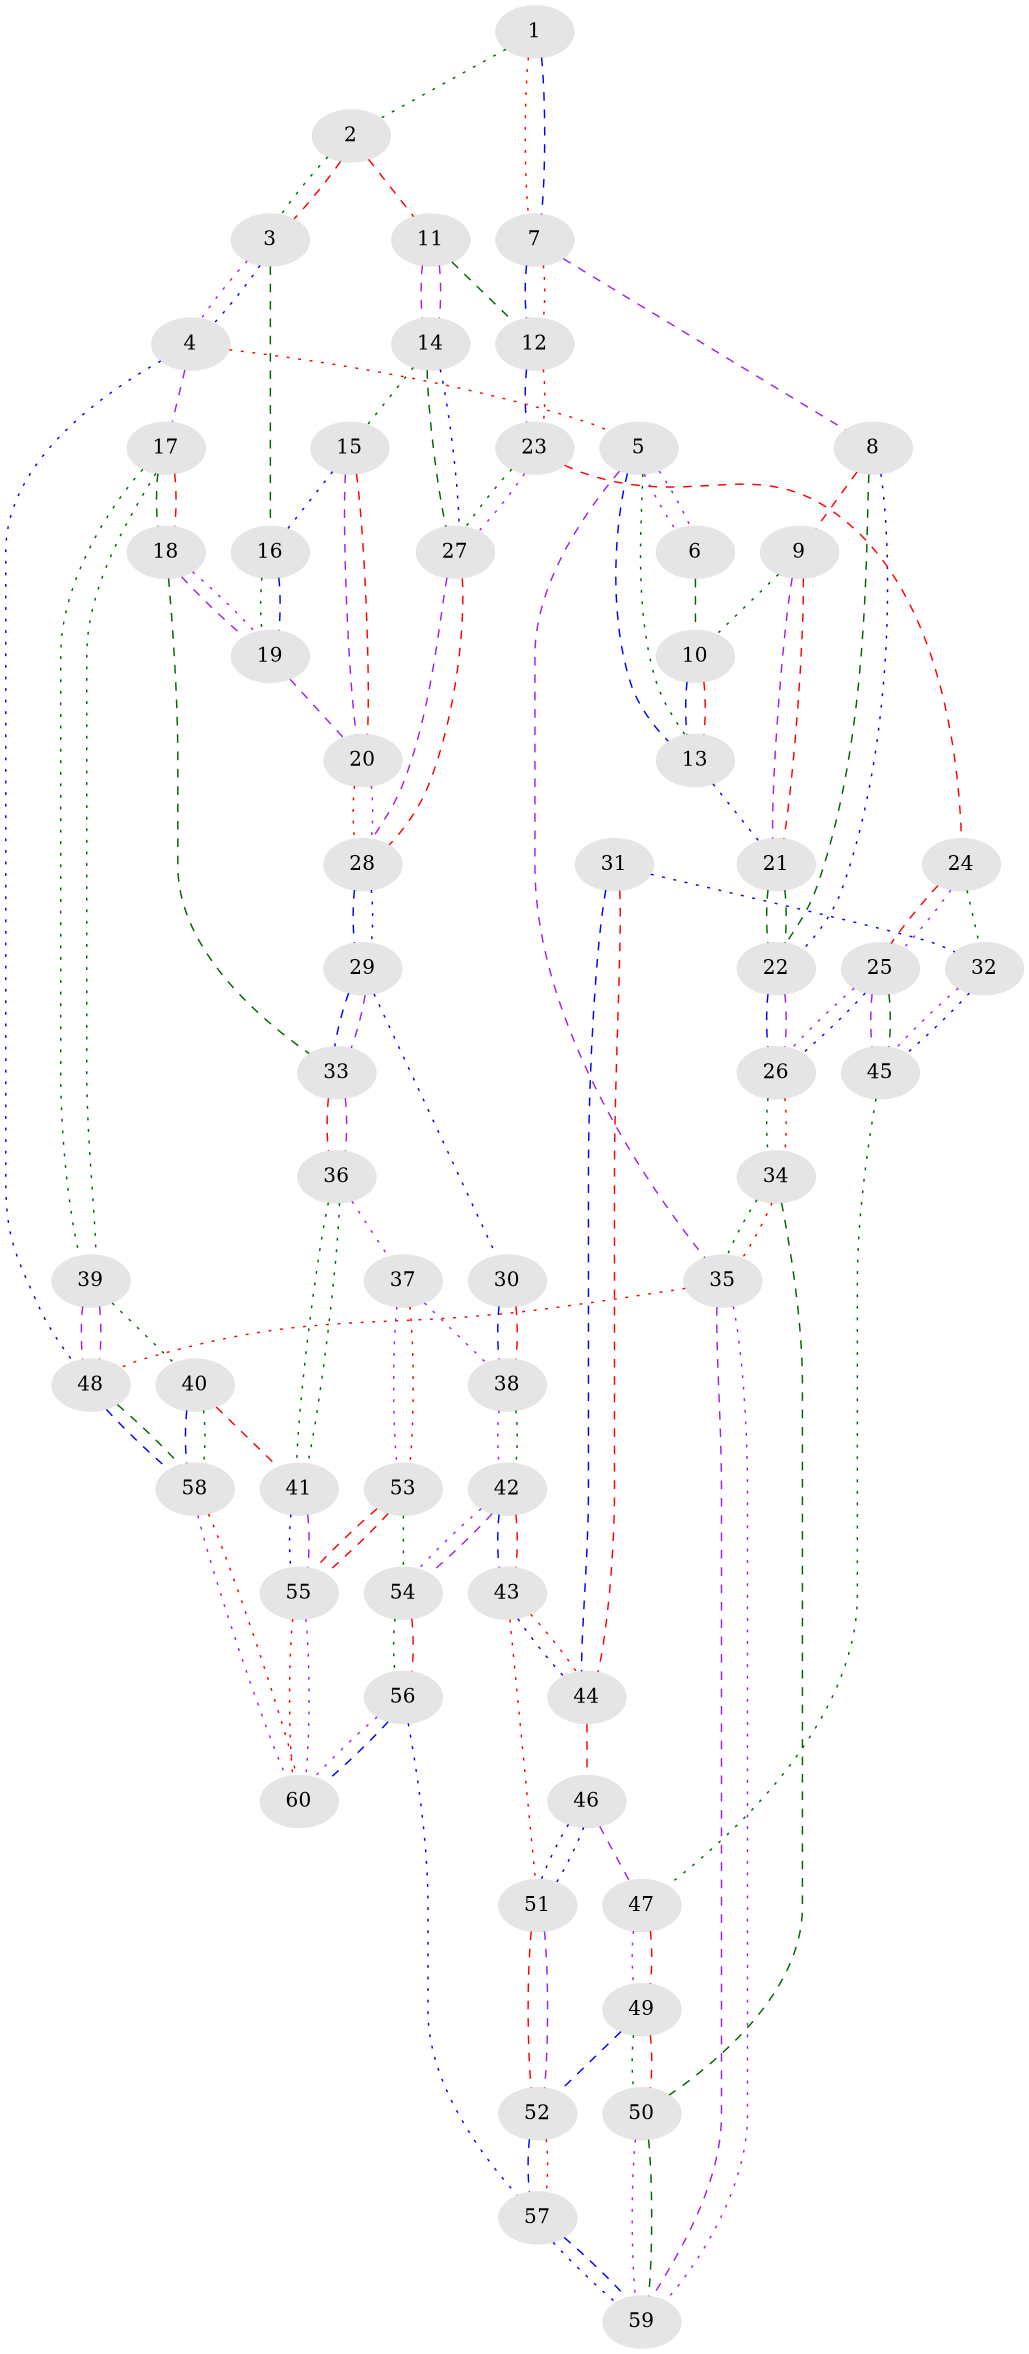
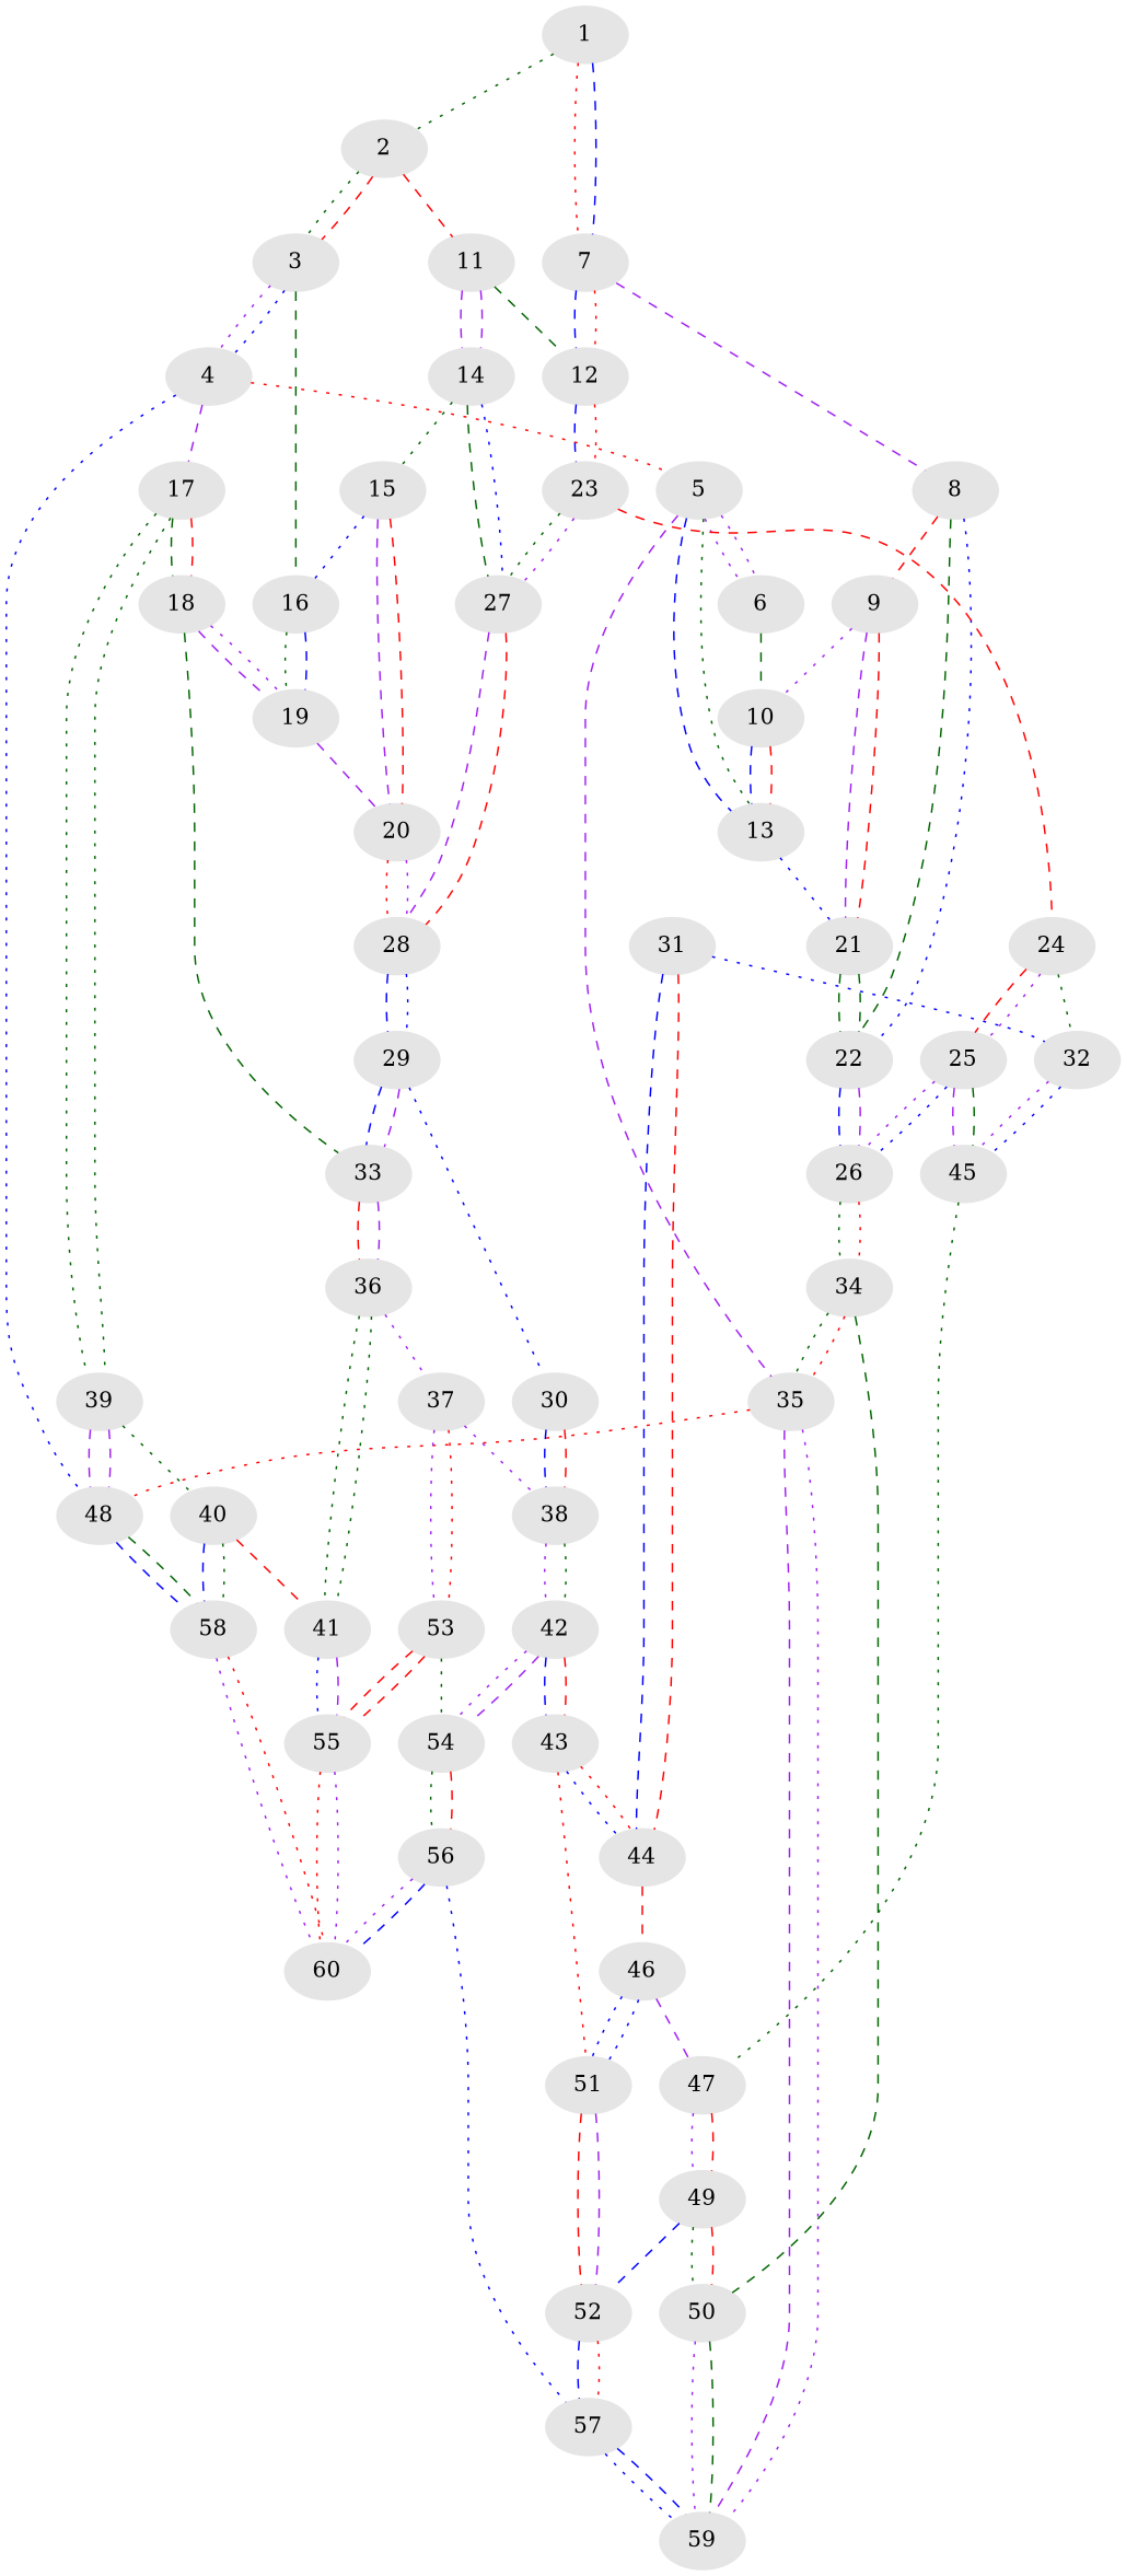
  graph {
    node [color=gray90 style=filled]
    edge [color=purple style=dashed]
    1
    2
    7
    3
    11
    8
    12
    4
    16
    14
    5
    17
    48
    19
    6
    13
    35
    18
    39
    58
    10
    21
    59
    9
    22
    23
    26
    15
    27
    24
    20
    28
    33
    40
    36
    29
    34
    25
    32
    45
    47
    50
    30
    38
    31
    44
    42
    46
    37
    41
    53
    55
    54
    43
    60
    51
    56
    52
    49
    57
    1 -- 2 [color=darkgreen style=dotted]
    1 -- 7 [color=red style=dotted]
    1 -- 7 [color=blue]
    2 -- 3 [color=darkgreen style=dotted]
    2 -- 3 [color=red]
    2 -- 11 [color=red]
    7 -- 8
    7 -- 12 [color=blue]
    7 -- 12 [color=red style=dotted]
    3 -- 4 [style=dotted]
    3 -- 4 [color=blue style=dotted]
    3 -- 16 [color=darkgreen]
    11 -- 12 [color=darkgreen]
    11 -- 14
    11 -- 14
    8 -- 9 [color=red]
    8 -- 22 [color=darkgreen]
    8 -- 22 [color=blue style=dotted]
    12 -- 23 [color=blue]
    12 -- 23 [color=red style=dotted]
    4 -- 5 [color=red style=dotted]
    4 -- 17
    4 -- 48 [color=blue style=dotted]
    16 -- 19 [color=darkgreen style=dotted]
    16 -- 19 [color=blue]
    14 -- 15 [color=darkgreen style=dotted]
    14 -- 27 [color=darkgreen]
    14 -- 27 [color=blue style=dotted]
    5 -- 6 [style=dotted]
    5 -- 6 [style=dotted]
    5 -- 13 [color=blue]
    5 -- 13 [color=darkgreen style=dotted]
    5 -- 35
    17 -- 18 [color=darkgreen]
    17 -- 18 [color=red]
    17 -- 39 [color=darkgreen style=dotted]
    17 -- 39 [color=darkgreen style=dotted]
    48 -- 58 [color=blue]
    48 -- 58 [color=darkgreen]
    19 -- 20
    6 -- 10 [color=darkgreen]
    13 -- 21 [color=blue style=dotted]
    35 -- 48 [color=red style=dotted]
    35 -- 59
    35 -- 59 [style=dotted]
    18 -- 19
    18 -- 19 [style=dotted]
    18 -- 33 [color=darkgreen]
    39 -- 48
    39 -- 48
    39 -- 40 [color=darkgreen style=dotted]
    58 -- 60 [style=dotted]
    58 -- 60 [color=red style=dotted]
    10 -- 13 [color=blue]
    10 -- 13 [color=red]
    21 -- 22 [color=darkgreen]
    21 -- 22 [color=darkgreen]
-   9 -- 10 [color=darkgreen style=dotted]
+   9 -- 10 [style=dotted]
    9 -- 21
    9 -- 21 [color=red]
    22 -- 26 [color=blue]
    22 -- 26
    23 -- 27 [color=darkgreen style=dotted]
    23 -- 27 [style=dotted]
    23 -- 24 [color=red]
    26 -- 34 [color=darkgreen style=dotted]
    26 -- 34 [color=red style=dotted]
    15 -- 16 [color=blue style=dotted]
    15 -- 20
    15 -- 20 [color=red]
    27 -- 28
    27 -- 28 [color=red]
    24 -- 25 [color=red]
    24 -- 25 [style=dotted]
    24 -- 32 [color=darkgreen style=dotted]
    20 -- 28 [color=red style=dotted]
    20 -- 28 [style=dotted]
    28 -- 29 [color=blue]
    28 -- 29 [color=blue style=dotted]
    33 -- 36 [color=red]
    33 -- 36
    40 -- 58 [color=blue]
    40 -- 58 [color=darkgreen style=dotted]
    40 -- 41 [color=red]
    36 -- 37 [style=dotted]
    36 -- 41 [color=darkgreen style=dotted]
    36 -- 41 [color=darkgreen style=dotted]
    29 -- 33 [color=blue]
    29 -- 33
    29 -- 30 [color=blue style=dotted]
    34 -- 35 [color=darkgreen style=dotted]
    34 -- 35 [color=red style=dotted]
    34 -- 50 [color=darkgreen]
    25 -- 26 [style=dotted]
    25 -- 26 [color=blue style=dotted]
    25 -- 45
    25 -- 45 [color=darkgreen]
    32 -- 45 [style=dotted]
    32 -- 45 [color=blue style=dotted]
    45 -- 47 [color=darkgreen style=dotted]
    47 -- 49 [style=dotted]
    47 -- 49 [color=red]
    50 -- 59 [style=dotted]
    50 -- 59 [color=darkgreen]
    30 -- 38 [color=blue]
    30 -- 38 [color=red]
    38 -- 42 [style=dotted]
    38 -- 42 [color=darkgreen style=dotted]
    31 -- 32 [color=blue style=dotted]
    31 -- 44 [color=blue]
    31 -- 44 [color=red]
    44 -- 46 [color=red]
    42 -- 54 [style=dotted]
    42 -- 54
    42 -- 43 [color=blue]
    42 -- 43 [color=red]
    46 -- 47
    46 -- 51 [color=blue style=dotted]
    46 -- 51 [color=blue style=dotted]
    37 -- 38 [style=dotted]
    37 -- 53 [style=dotted]
    37 -- 53 [color=red style=dotted]
    41 -- 55 [color=blue style=dotted]
    41 -- 55
    53 -- 55 [color=red]
    53 -- 55 [color=red]
    53 -- 54 [color=darkgreen style=dotted]
    55 -- 60 [color=red style=dotted]
    55 -- 60 [style=dotted]
    54 -- 56 [color=darkgreen style=dotted]
    54 -- 56 [color=red]
    43 -- 44 [color=blue style=dotted]
    43 -- 44 [color=red style=dotted]
    43 -- 51 [color=red style=dotted]
    51 -- 52 [color=red]
    51 -- 52
    56 -- 60 [style=dotted]
    56 -- 60 [color=blue]
    56 -- 57 [color=blue style=dotted]
    52 -- 57 [color=blue]
    52 -- 57 [color=red style=dotted]
    49 -- 50 [color=darkgreen style=dotted]
    49 -- 50 [color=red]
    49 -- 52 [color=blue]
    57 -- 59 [color=blue style=dotted]
    57 -- 59 [color=blue]
  }
